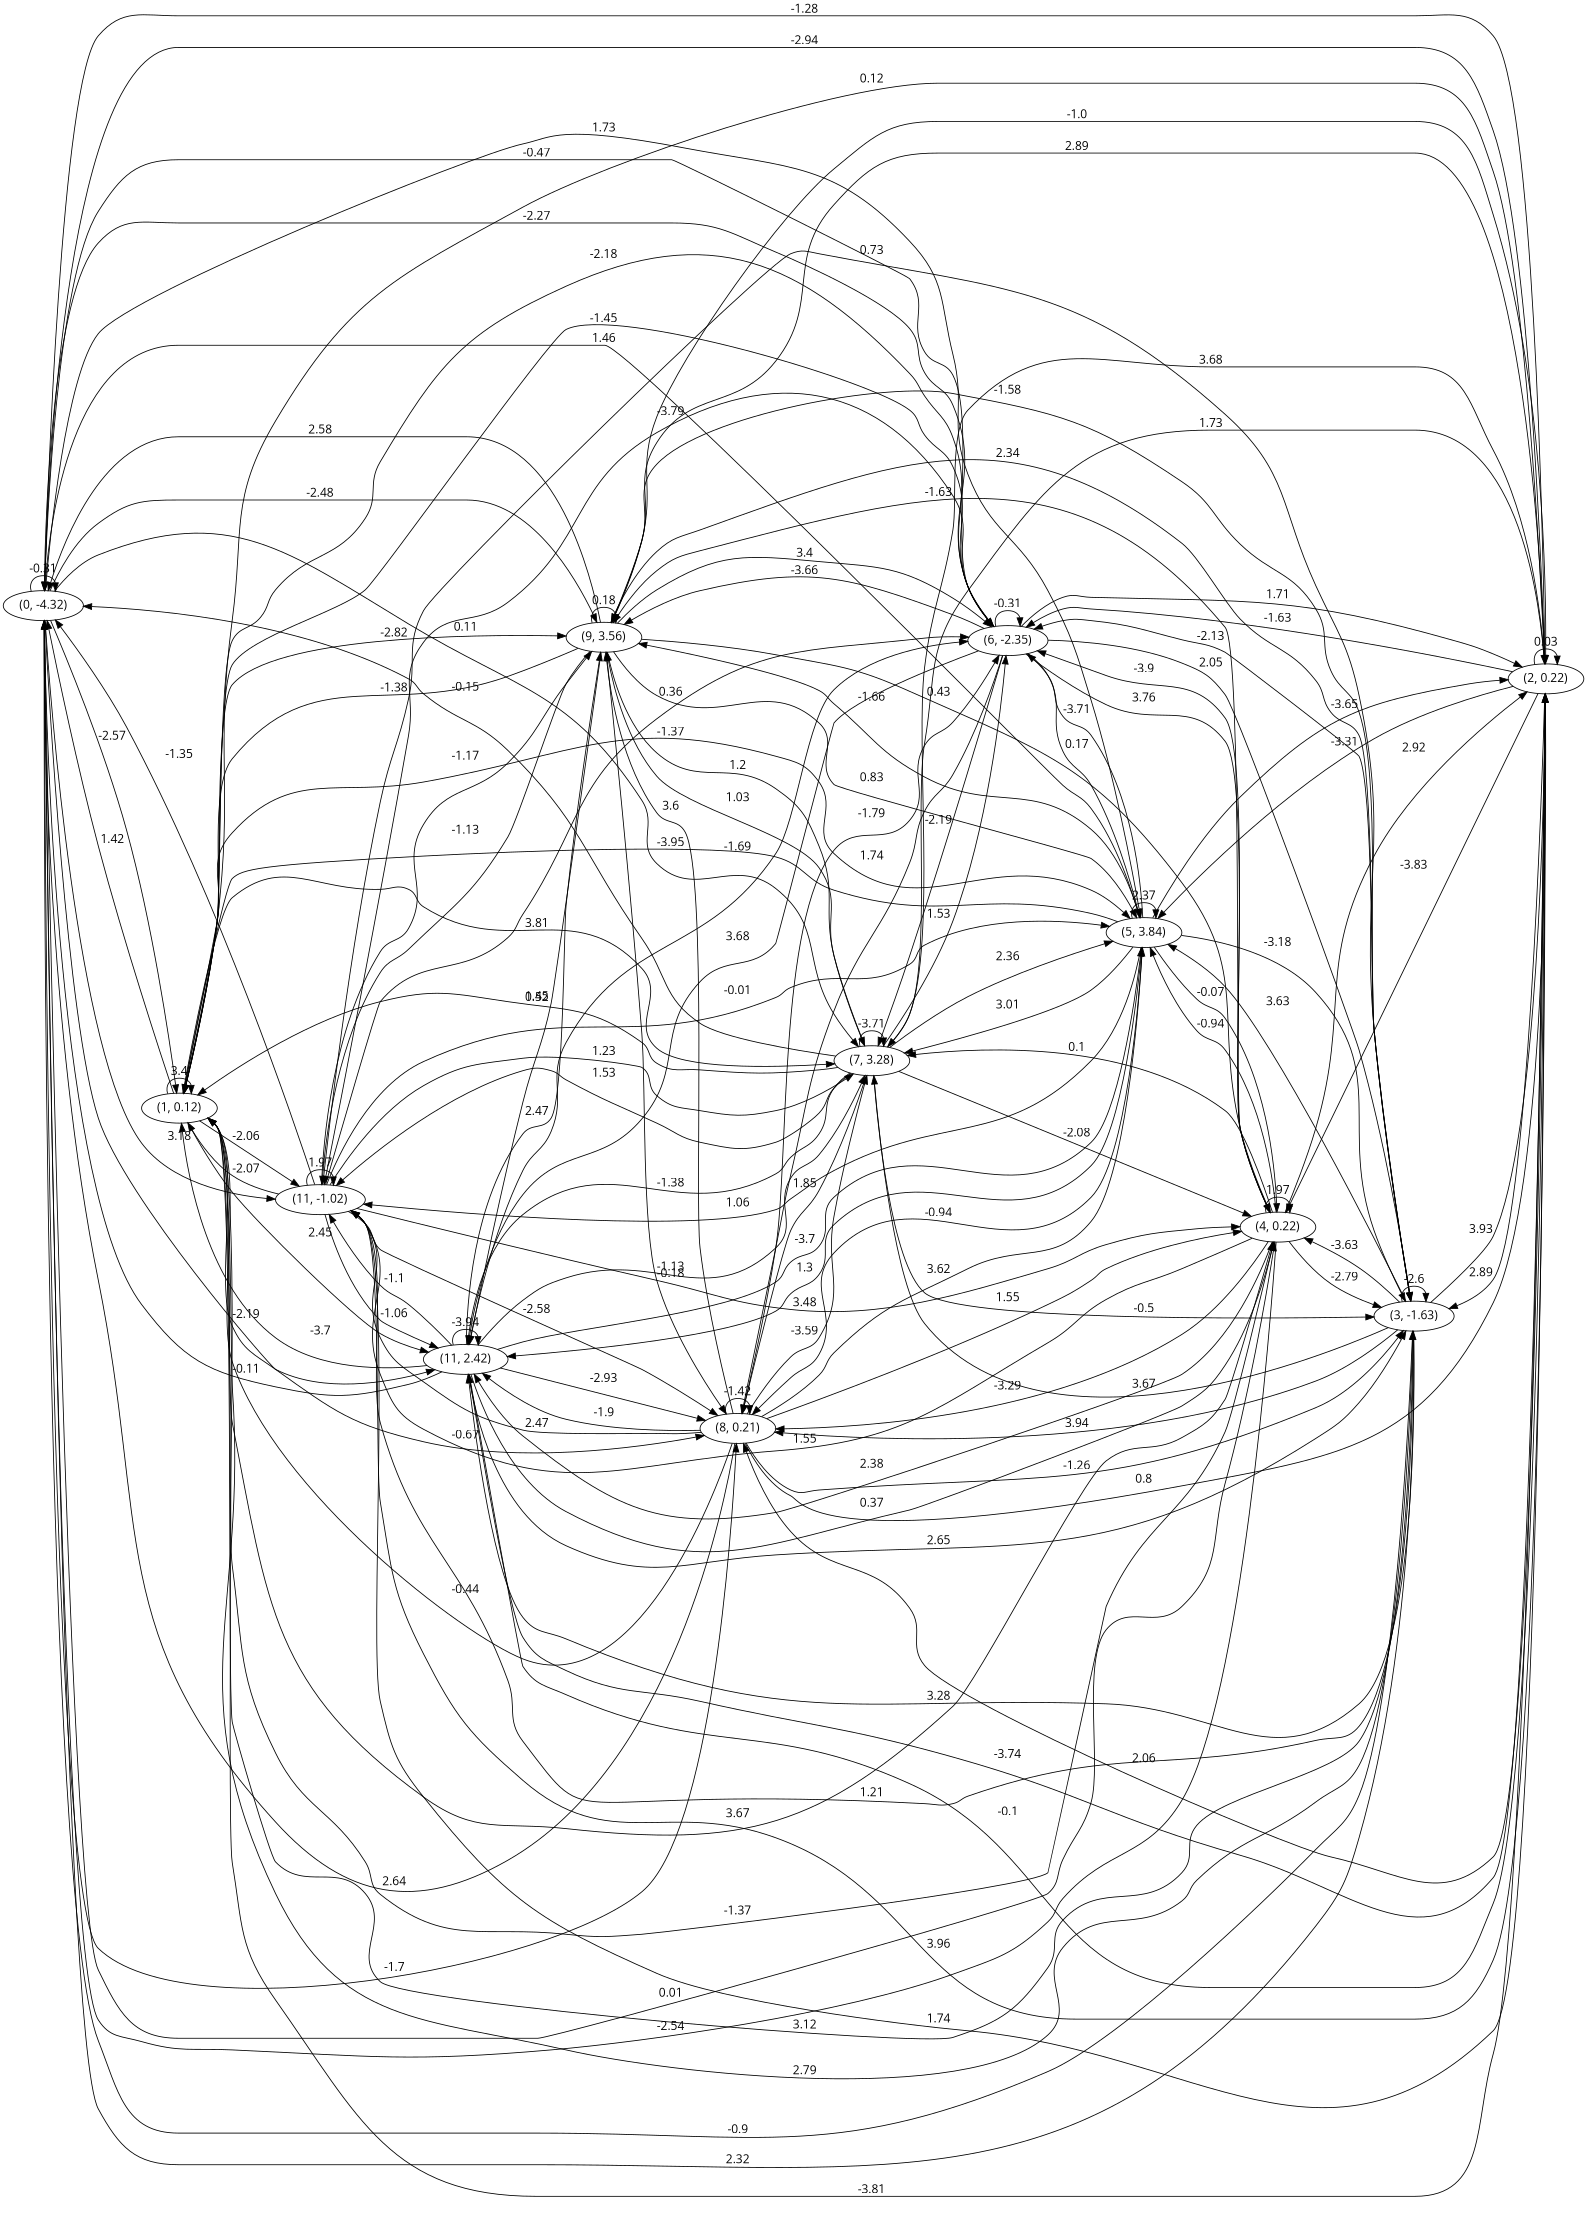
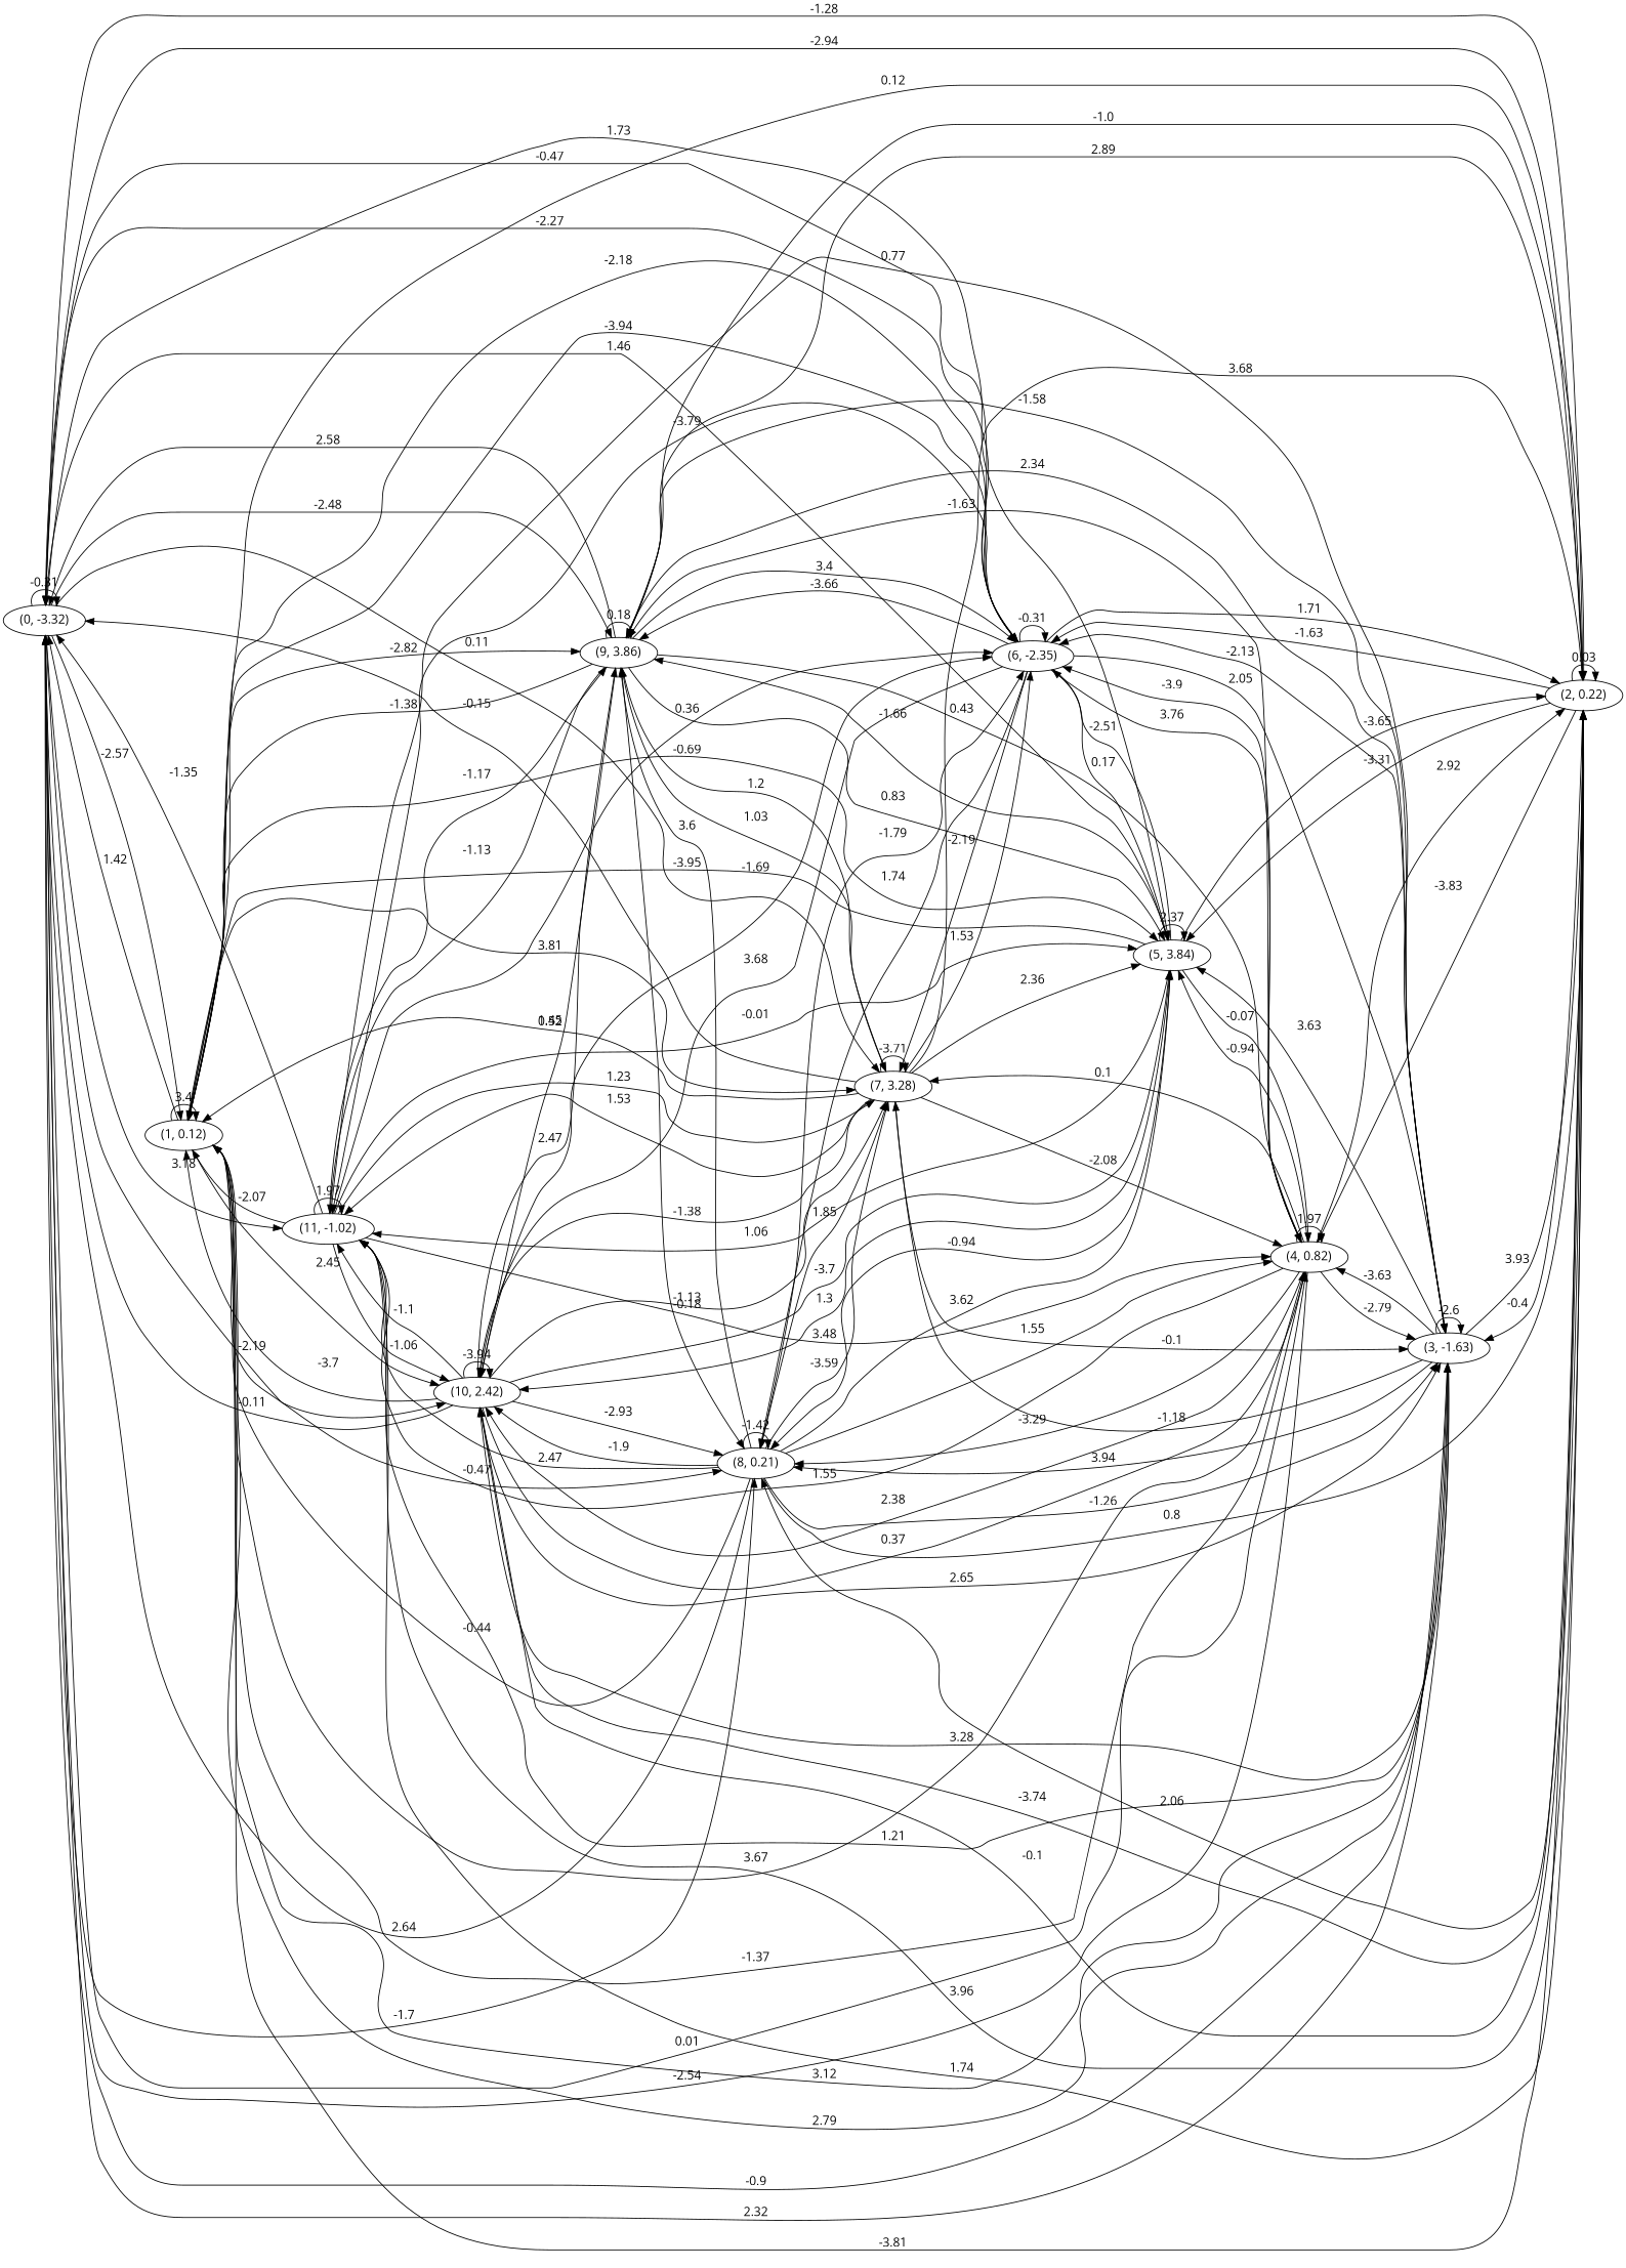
  digraph {
    fontname="Open Sans"
    rankdir=LR
    node [fontname="Open Sans"]
    edge [fontname="Open Sans"]
-   n1 [label="(0, -4.32)"]
+   n1 [label="(0, -3.32)"]
    n2 [label="(1, 0.12)"]
    n3 [label="(2, 0.22)"]
    n4 [label="(3, -1.63)"]
-   n5 [label="(4, 0.22)"]
+   n5 [label="(4, 0.82)"]
    n6 [label="(5, 3.84)"]
    n7 [label="(6, -2.35)"]
    n8 [label="(7, 3.28)"]
    n9 [label="(8, 0.21)"]
-   n10 [label="(9, 3.56)"]
-   n11 [label="(11, 2.42)"]
+   n10 [label="(9, 3.86)"]
+   n11 [label="(10, 2.42)"]
    n12 [label="(11, -1.02)"]
    n1 -> n1 [label=-0.31]
    n1 -> n2 [label=-2.57]
    n1 -> n3 [label=-1.28]
    n1 -> n4 [label=-0.9]
    n1 -> n5 [label=0.01]
    n1 -> n6 [label=1.73]
    n1 -> n7 [label=-0.47]
    n1 -> n8 [label=0.11]
    n1 -> n9 [label=-1.7]
    n1 -> n10 [label=-2.48]
    n1 -> n11 [label=-2.19]
    n1 -> n12 [label=3.18]
    n2 -> n1 [label=1.42]
    n2 -> n2 [label=3.4]
    n2 -> n3 [label=-3.81]
    n2 -> n4 [label=3.12]
    n2 -> n5 [label=3.67]
-   n2 -> n6 [label=-1.37]
+   n2 -> n6 [label=-0.69]
    n2 -> n7 [label=-2.18]
    n2 -> n8 [label=3.81]
-   n2 -> n9 [label=-0.67]
+   n2 -> n9 [label=-0.47]
    n2 -> n10 [label=-2.82]
    n2 -> n11 [label=2.45]
-   n2 -> n12 [label=-2.06]
    n3 -> n1 [label=-2.94]
    n3 -> n2 [label=0.12]
    n3 -> n3 [label=0.03]
-   n3 -> n4 [label=2.89]
+   n3 -> n4 [label=-0.4]
    n3 -> n5 [label=-3.83]
    n3 -> n6 [label=-3.31]
    n3 -> n7 [label=-1.63]
-   n3 -> n8 [label=1.73]
    n3 -> n9 [label=2.06]
    n3 -> n10 [label=2.89]
    n3 -> n11 [label=-3.74]
    n3 -> n12 [label=1.74]
    n4 -> n1 [label=2.32]
    n4 -> n2 [label=2.79]
    n4 -> n3 [label=3.93]
    n4 -> n4 [label=-2.6]
    n4 -> n5 [label=-3.63]
    n4 -> n6 [label=3.63]
    n4 -> n7 [label=-2.13]
-   n4 -> n8 [label=3.67]
+   n4 -> n8 [label=-1.18]
    n4 -> n9 [label=3.94]
    n4 -> n10 [label=-1.58]
    n4 -> n11 [label=3.28]
    n4 -> n12 [label=1.21]
    n5 -> n1 [label=-2.54]
    n5 -> n2 [label=-1.37]
    n5 -> n3 [label=2.92]
    n5 -> n4 [label=-2.79]
    n5 -> n5 [label=1.97]
    n5 -> n6 [label=-0.94]
    n5 -> n7 [label=-3.9]
    n5 -> n8 [label=0.1]
    n5 -> n9 [label=-3.29]
    n5 -> n10 [label=-1.63]
    n5 -> n11 [label=2.38]
    n5 -> n12 [label=1.55]
    n6 -> n1 [label=1.46]
    n6 -> n2 [label=-3.95]
    n6 -> n3 [label=-3.65]
-   n6 -> n4 [label=-3.18]
    n6 -> n5 [label=-0.07]
    n6 -> n6 [label=2.37]
-   n6 -> n7 [label=-3.71]
-   n6 -> n8 [label=3.01]
+   n6 -> n7 [label=-2.51]
    n6 -> n9 [label=-0.94]
    n6 -> n10 [label=-1.66]
    n6 -> n11 [label=1.3]
    n6 -> n12 [label=1.06]
    n7 -> n1 [label=-2.27]
-   n7 -> n2 [label=-1.45]
+   n7 -> n2 [label=-3.94]
    n7 -> n3 [label=1.71]
    n7 -> n4 [label=2.05]
    n7 -> n5 [label=3.76]
    n7 -> n6 [label=0.17]
    n7 -> n7 [label=-0.31]
    n7 -> n8 [label=-2.19]
    n7 -> n9 [label=1.74]
    n7 -> n10 [label=-3.66]
    n7 -> n11 [label=3.68]
    n7 -> n12 [label=-3.79]
    n8 -> n1 [label=-0.15]
    n8 -> n2 [label=0.52]
    n8 -> n3 [label=3.68]
-   n8 -> n4 [label=-0.5]
+   n8 -> n4 [label=-0.1]
    n8 -> n5 [label=-2.08]
    n8 -> n6 [label=2.36]
    n8 -> n7 [label=1.53]
    n8 -> n8 [label=-3.71]
    n8 -> n9 [label=1.85]
    n8 -> n10 [label=1.03]
    n8 -> n11 [label=-1.38]
    n8 -> n12 [label=1.53]
    n9 -> n1 [label=2.64]
    n9 -> n2 [label=-0.44]
    n9 -> n3 [label=0.8]
    n9 -> n4 [label=-1.26]
    n9 -> n5 [label=1.55]
    n9 -> n6 [label=3.62]
    n9 -> n7 [label=-1.79]
    n9 -> n8 [label=-3.59]
    n9 -> n9 [label=-1.42]
    n9 -> n10 [label=3.6]
    n9 -> n11 [label=-1.9]
    n9 -> n12 [label=2.47]
    n10 -> n1 [label=2.58]
    n10 -> n2 [label=-1.38]
    n10 -> n3 [label=-1.0]
    n10 -> n4 [label=2.34]
    n10 -> n5 [label=0.43]
    n10 -> n6 [label=0.83]
    n10 -> n7 [label=3.4]
    n10 -> n8 [label=1.2]
    n10 -> n9 [label=-0.18]
    n10 -> n10 [label=0.18]
    n10 -> n11 [label=1.45]
    n10 -> n12 [label=-1.13]
    n11 -> n1 [label=-0.11]
    n11 -> n2 [label=-3.7]
    n11 -> n3 [label=-0.1]
    n11 -> n4 [label=2.65]
    n11 -> n5 [label=0.37]
    n11 -> n6 [label=-3.7]
    n11 -> n7 [label=-1.69]
    n11 -> n8 [label=-1.13]
    n11 -> n9 [label=-2.93]
    n11 -> n10 [label=2.47]
    n11 -> n11 [label=-3.94]
    n11 -> n12 [label=-1.1]
    n12 -> n1 [label=-1.35]
    n12 -> n2 [label=-2.07]
    n12 -> n3 [label=3.96]
-   n12 -> n4 [label=0.73]
+   n12 -> n4 [label=0.77]
    n12 -> n5 [label=3.48]
    n12 -> n6 [label=-0.01]
    n12 -> n7 [label=0.36]
    n12 -> n8 [label=1.23]
-   n12 -> n9 [label=-2.58]
    n12 -> n10 [label=-1.17]
    n12 -> n11 [label=-1.06]
    n12 -> n12 [label=1.97]
  }
